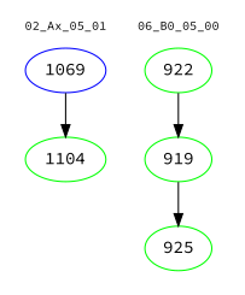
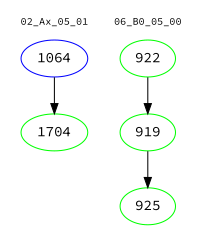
  digraph {
    fontname="Source Code Pro"
    node [color=green fontname="Source Code Pro"]
    edge [color=black fontname="Source Code Pro"]
-   n1 [color=blue label=1069]
-   n2 [label=1104]
+   n1 [color=blue label=1064]
+   n2 [label=1704]
    n3 [label=922]
    n4 [label=919]
    n5 [label=925]
    subgraph cluster_1 {
      color=white
      fontsize=10
      label="02_Ax_05_01"
      n1
      n2
    }
    subgraph cluster_2 {
      color=white
      fontsize=10
      label="06_B0_05_00"
      n3
      n4
      n5
    }
    n1 -> n2
    n3 -> n4
    n4 -> n5
  }
